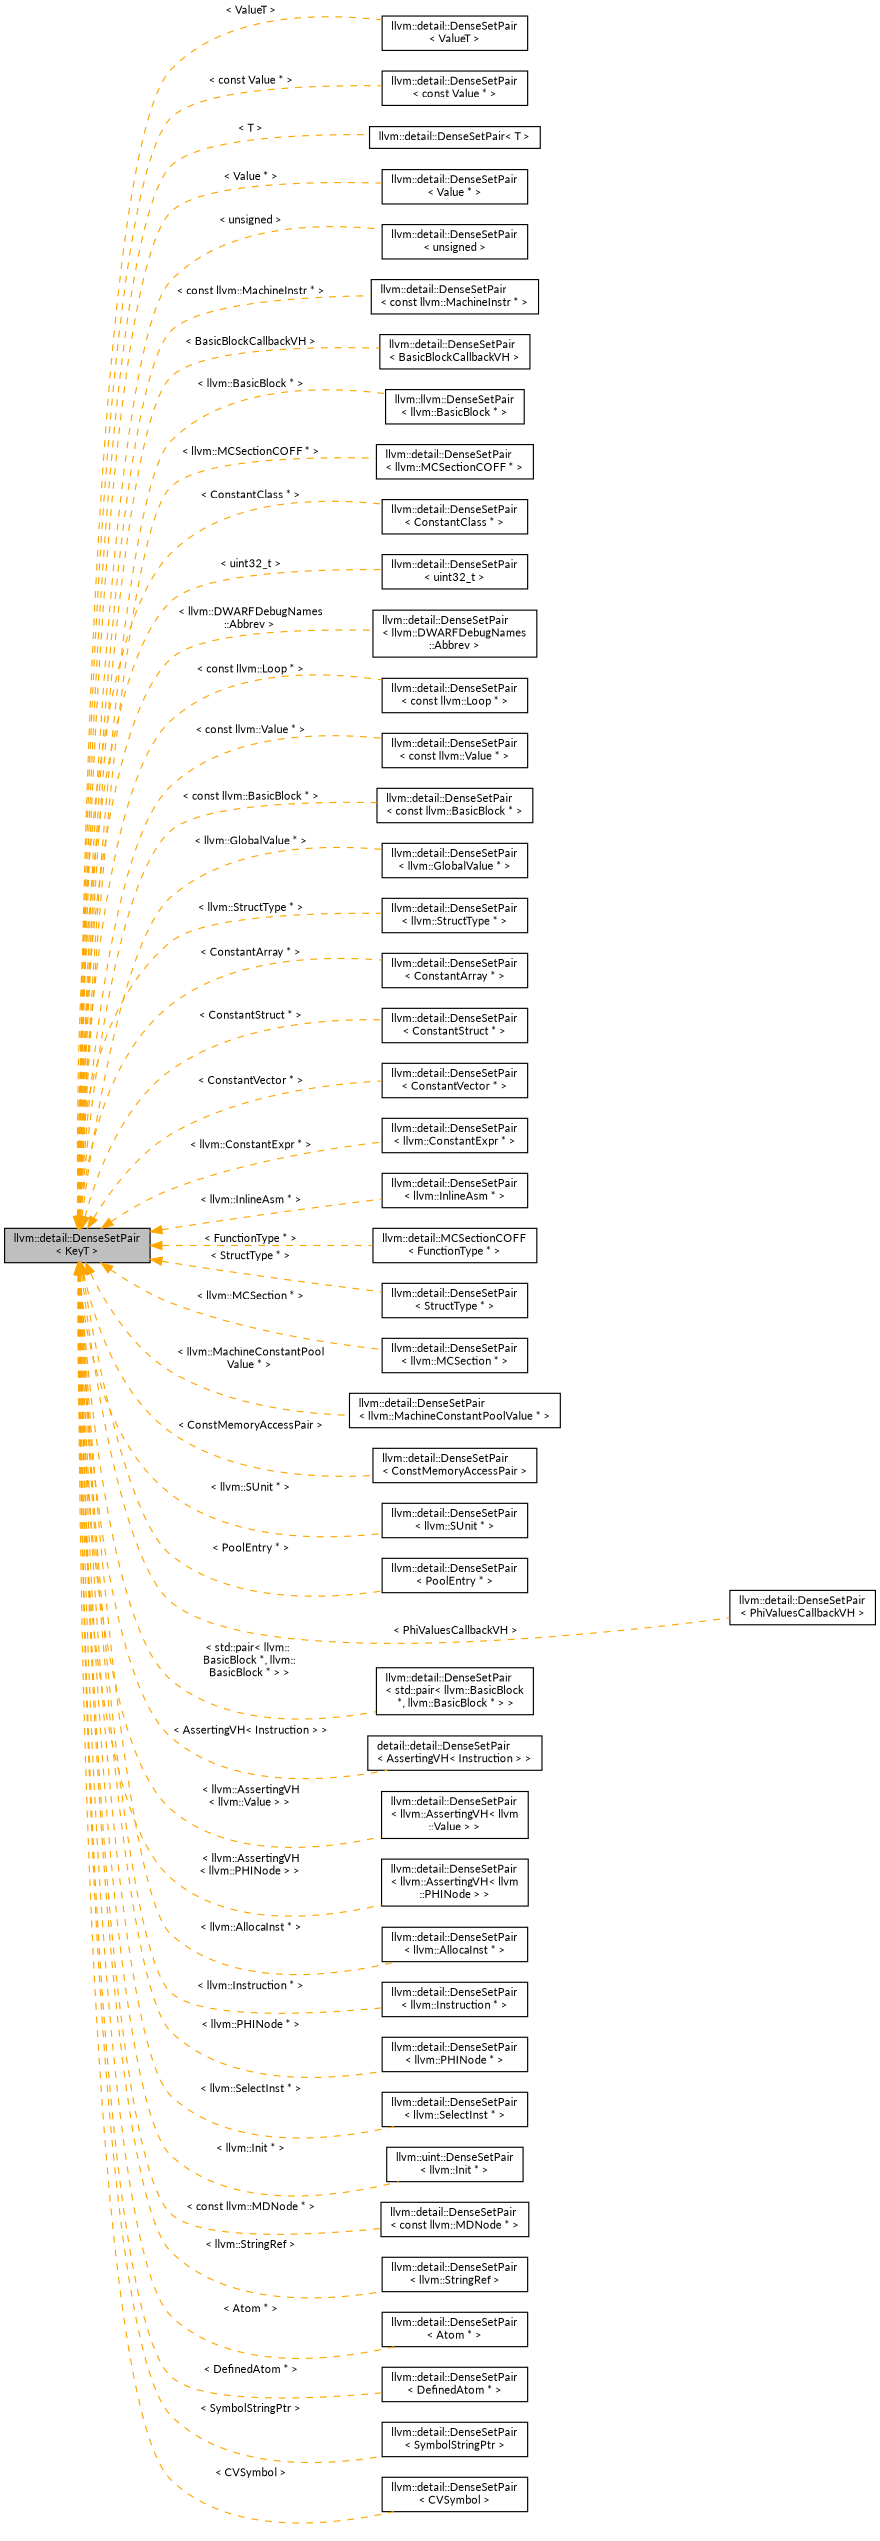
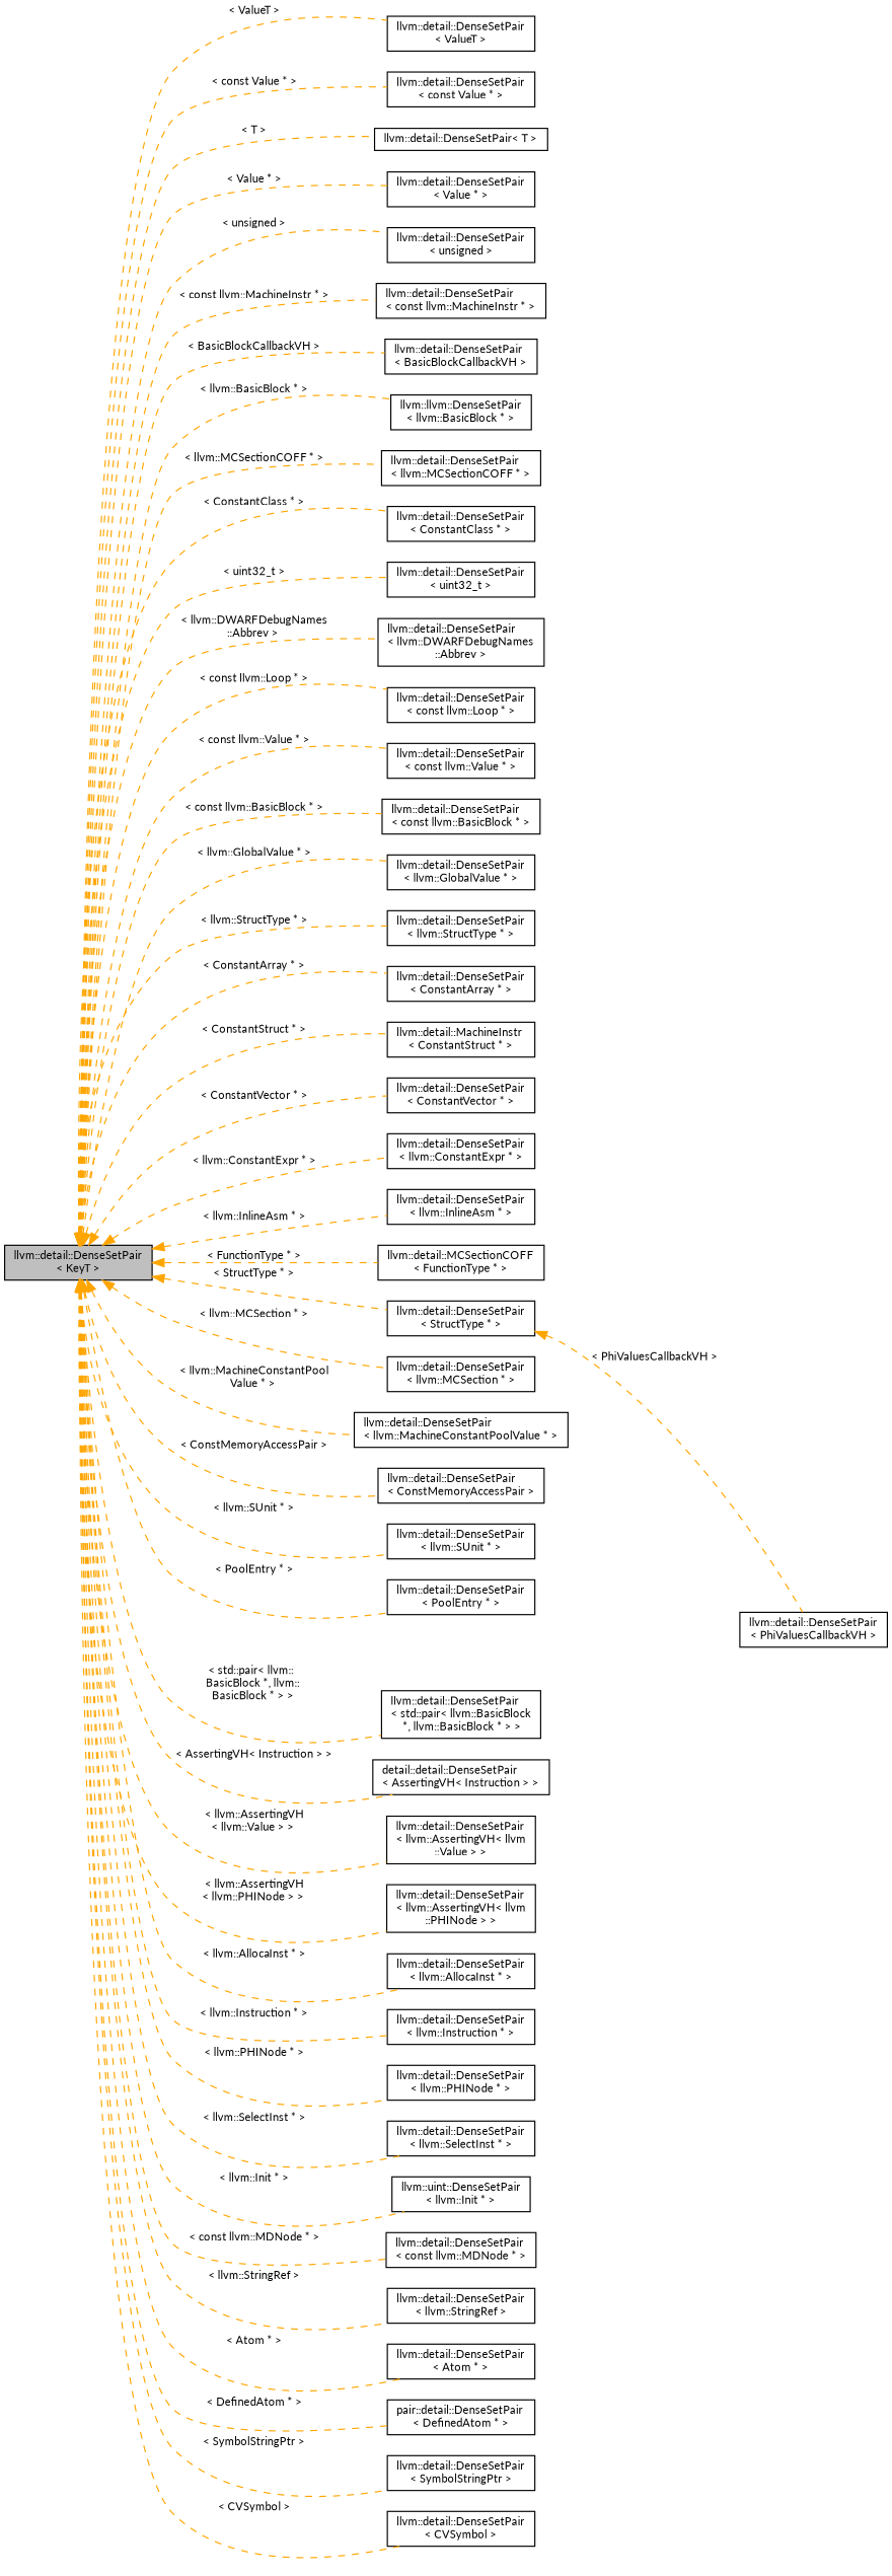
  digraph {
    fontname=Lato
    rankdir=LR
    node [color=black fontname=Lato fontsize=10 shape=box]
    edge [color=orange dir=back fontname=Lato fontsize=10 labelfontname=Helvetica labelfontsize=10 style=dashed]
    n1 [fillcolor=grey75 fontcolor=black height=0.2 label="llvm::detail::DenseSetPair\l\< KeyT \>" style=filled width=0.4]
    n2 [height=0.2 label="llvm::detail::DenseSetPair\l\< ValueT \>" width=0.4]
    n3 [height=0.2 label="llvm::detail::DenseSetPair\l\< const Value * \>" width=0.4]
    n4 [height=0.2 label="llvm::detail::DenseSetPair\< T \>" width=0.4]
    n5 [height=0.2 label="llvm::detail::DenseSetPair\l\< Value * \>" width=0.4]
    n6 [height=0.2 label="llvm::detail::DenseSetPair\l\< unsigned \>" width=0.4]
    n7 [height=0.2 label="llvm::detail::DenseSetPair\l\< const llvm::MachineInstr * \>" width=0.4]
    n8 [height=0.2 label="llvm::detail::DenseSetPair\l\< BasicBlockCallbackVH \>" width=0.4]
    n9 [height=0.2 label="llvm::llvm::DenseSetPair\l\< llvm::BasicBlock * \>" width=0.4]
    n10 [height=0.2 label="llvm::detail::DenseSetPair\l\< llvm::MCSectionCOFF * \>" width=0.4]
    n11 [height=0.2 label="llvm::detail::DenseSetPair\l\< ConstantClass * \>" width=0.4]
    n12 [height=0.2 label="llvm::detail::DenseSetPair\l\< uint32_t \>" width=0.4]
    n13 [height=0.2 label="llvm::detail::DenseSetPair\l\< llvm::DWARFDebugNames\l::Abbrev \>" width=0.4]
    n14 [height=0.2 label="llvm::detail::DenseSetPair\l\< const llvm::Loop * \>" width=0.4]
    n15 [height=0.2 label="llvm::detail::DenseSetPair\l\< const llvm::Value * \>" width=0.4]
    n16 [height=0.2 label="llvm::detail::DenseSetPair\l\< const llvm::BasicBlock * \>" width=0.4]
    n17 [height=0.2 label="llvm::detail::DenseSetPair\l\< llvm::GlobalValue * \>" width=0.4]
    n18 [height=0.2 label="llvm::detail::DenseSetPair\l\< llvm::StructType * \>" width=0.4]
    n19 [height=0.2 label="llvm::detail::DenseSetPair\l\< ConstantArray * \>" width=0.4]
-   n20 [height=0.2 label="llvm::detail::DenseSetPair\l\< ConstantStruct * \>" width=0.4]
+   n20 [height=0.2 label="llvm::detail::MachineInstr\l\< ConstantStruct * \>" width=0.4]
    n21 [height=0.2 label="llvm::detail::DenseSetPair\l\< ConstantVector * \>" width=0.4]
    n22 [height=0.2 label="llvm::detail::DenseSetPair\l\< llvm::ConstantExpr * \>" width=0.4]
    n23 [height=0.2 label="llvm::detail::DenseSetPair\l\< llvm::InlineAsm * \>" width=0.4]
    n24 [height=0.2 label="llvm::detail::MCSectionCOFF\l\< FunctionType * \>" width=0.4]
    n25 [height=0.2 label="llvm::detail::DenseSetPair\l\< StructType * \>" width=0.4]
    n26 [height=0.2 label="llvm::detail::DenseSetPair\l\< llvm::MCSection * \>" width=0.4]
    n27 [height=0.2 label="llvm::detail::DenseSetPair\l\< llvm::MachineConstantPoolValue * \>" width=0.4]
    n28 [height=0.2 label="llvm::detail::DenseSetPair\l\< ConstMemoryAccessPair \>" width=0.4]
    n29 [height=0.2 label="llvm::detail::DenseSetPair\l\< llvm::SUnit * \>" width=0.4]
    n30 [height=0.2 label="llvm::detail::DenseSetPair\l\< PoolEntry * \>" width=0.4]
    n31 [height=0.2 label="llvm::detail::DenseSetPair\l\< PhiValuesCallbackVH \>" width=0.4]
    n32 [height=0.2 label="llvm::detail::DenseSetPair\l\< std::pair\< llvm::BasicBlock\l *, llvm::BasicBlock * \> \>" width=0.4]
    n33 [height=0.2 label="detail::detail::DenseSetPair\l\< AssertingVH\< Instruction \> \>" width=0.4]
    n34 [height=0.2 label="llvm::detail::DenseSetPair\l\< llvm::AssertingVH\< llvm\l::Value \> \>" width=0.4]
    n35 [height=0.2 label="llvm::detail::DenseSetPair\l\< llvm::AssertingVH\< llvm\l::PHINode \> \>" width=0.4]
    n36 [height=0.2 label="llvm::detail::DenseSetPair\l\< llvm::AllocaInst * \>" width=0.4]
    n37 [height=0.2 label="llvm::detail::DenseSetPair\l\< llvm::Instruction * \>" width=0.4]
    n38 [height=0.2 label="llvm::detail::DenseSetPair\l\< llvm::PHINode * \>" width=0.4]
    n39 [height=0.2 label="llvm::detail::DenseSetPair\l\< llvm::SelectInst * \>" width=0.4]
    n40 [height=0.2 label="llvm::uint::DenseSetPair\l\< llvm::Init * \>" width=0.4]
    n41 [height=0.2 label="llvm::detail::DenseSetPair\l\< const llvm::MDNode * \>" width=0.4]
    n42 [height=0.2 label="llvm::detail::DenseSetPair\l\< llvm::StringRef \>" width=0.4]
    n43 [height=0.2 label="llvm::detail::DenseSetPair\l\< Atom * \>" width=0.4]
-   n44 [height=0.2 label="llvm::detail::DenseSetPair\l\< DefinedAtom * \>" width=0.4]
+   n44 [height=0.2 label="pair::detail::DenseSetPair\l\< DefinedAtom * \>" width=0.4]
    n45 [height=0.2 label="llvm::detail::DenseSetPair\l\< SymbolStringPtr \>" width=0.4]
    n46 [height=0.2 label="llvm::detail::DenseSetPair\l\< CVSymbol \>" width=0.4]
    n1 -> n2 [label=" \< ValueT \>"]
    n1 -> n3 [label=" \< const Value * \>"]
    n1 -> n4 [label=" \< T \>"]
    n1 -> n5 [label=" \< Value * \>"]
    n1 -> n6 [label=" \< unsigned \>"]
    n1 -> n7 [label=" \< const llvm::MachineInstr * \>"]
    n1 -> n8 [label=" \< BasicBlockCallbackVH \>"]
    n1 -> n9 [label=" \< llvm::BasicBlock * \>"]
    n1 -> n10 [label=" \< llvm::MCSectionCOFF * \>"]
    n1 -> n11 [label=" \< ConstantClass * \>"]
    n1 -> n12 [label=" \< uint32_t \>"]
    n1 -> n13 [label=" \< llvm::DWARFDebugNames\l::Abbrev \>"]
    n1 -> n14 [label=" \< const llvm::Loop * \>"]
    n1 -> n15 [label=" \< const llvm::Value * \>"]
    n1 -> n16 [label=" \< const llvm::BasicBlock * \>"]
    n1 -> n17 [label=" \< llvm::GlobalValue * \>"]
    n1 -> n18 [label=" \< llvm::StructType * \>"]
    n1 -> n19 [label=" \< ConstantArray * \>"]
    n1 -> n20 [label=" \< ConstantStruct * \>"]
    n1 -> n21 [label=" \< ConstantVector * \>"]
    n1 -> n22 [label=" \< llvm::ConstantExpr * \>"]
    n1 -> n23 [label=" \< llvm::InlineAsm * \>"]
    n1 -> n24 [label=" \< FunctionType * \>"]
    n1 -> n25 [label=" \< StructType * \>"]
    n1 -> n26 [label=" \< llvm::MCSection * \>"]
    n1 -> n27 [label=" \< llvm::MachineConstantPool\lValue * \>"]
    n1 -> n28 [label=" \< ConstMemoryAccessPair \>"]
    n1 -> n29 [label=" \< llvm::SUnit * \>"]
    n1 -> n30 [label=" \< PoolEntry * \>"]
-   n1 -> n31 [label=" \< PhiValuesCallbackVH \>"]
+   n25 -> n31 [label=" \< PhiValuesCallbackVH \>"]
    n1 -> n32 [label=" \< std::pair\< llvm::\lBasicBlock *, llvm::\lBasicBlock * \> \>"]
    n1 -> n33 [label=" \< AssertingVH\< Instruction \> \>"]
    n1 -> n34 [label=" \< llvm::AssertingVH\l\< llvm::Value \> \>"]
    n1 -> n35 [label=" \< llvm::AssertingVH\l\< llvm::PHINode \> \>"]
    n1 -> n36 [label=" \< llvm::AllocaInst * \>"]
    n1 -> n37 [label=" \< llvm::Instruction * \>"]
    n1 -> n38 [label=" \< llvm::PHINode * \>"]
    n1 -> n39 [label=" \< llvm::SelectInst * \>"]
    n1 -> n40 [label=" \< llvm::Init * \>"]
    n1 -> n41 [label=" \< const llvm::MDNode * \>"]
    n1 -> n42 [label=" \< llvm::StringRef \>"]
    n1 -> n43 [label=" \< Atom * \>"]
    n1 -> n44 [label=" \< DefinedAtom * \>"]
    n1 -> n45 [label=" \< SymbolStringPtr \>"]
    n1 -> n46 [label=" \< CVSymbol \>"]
  }
